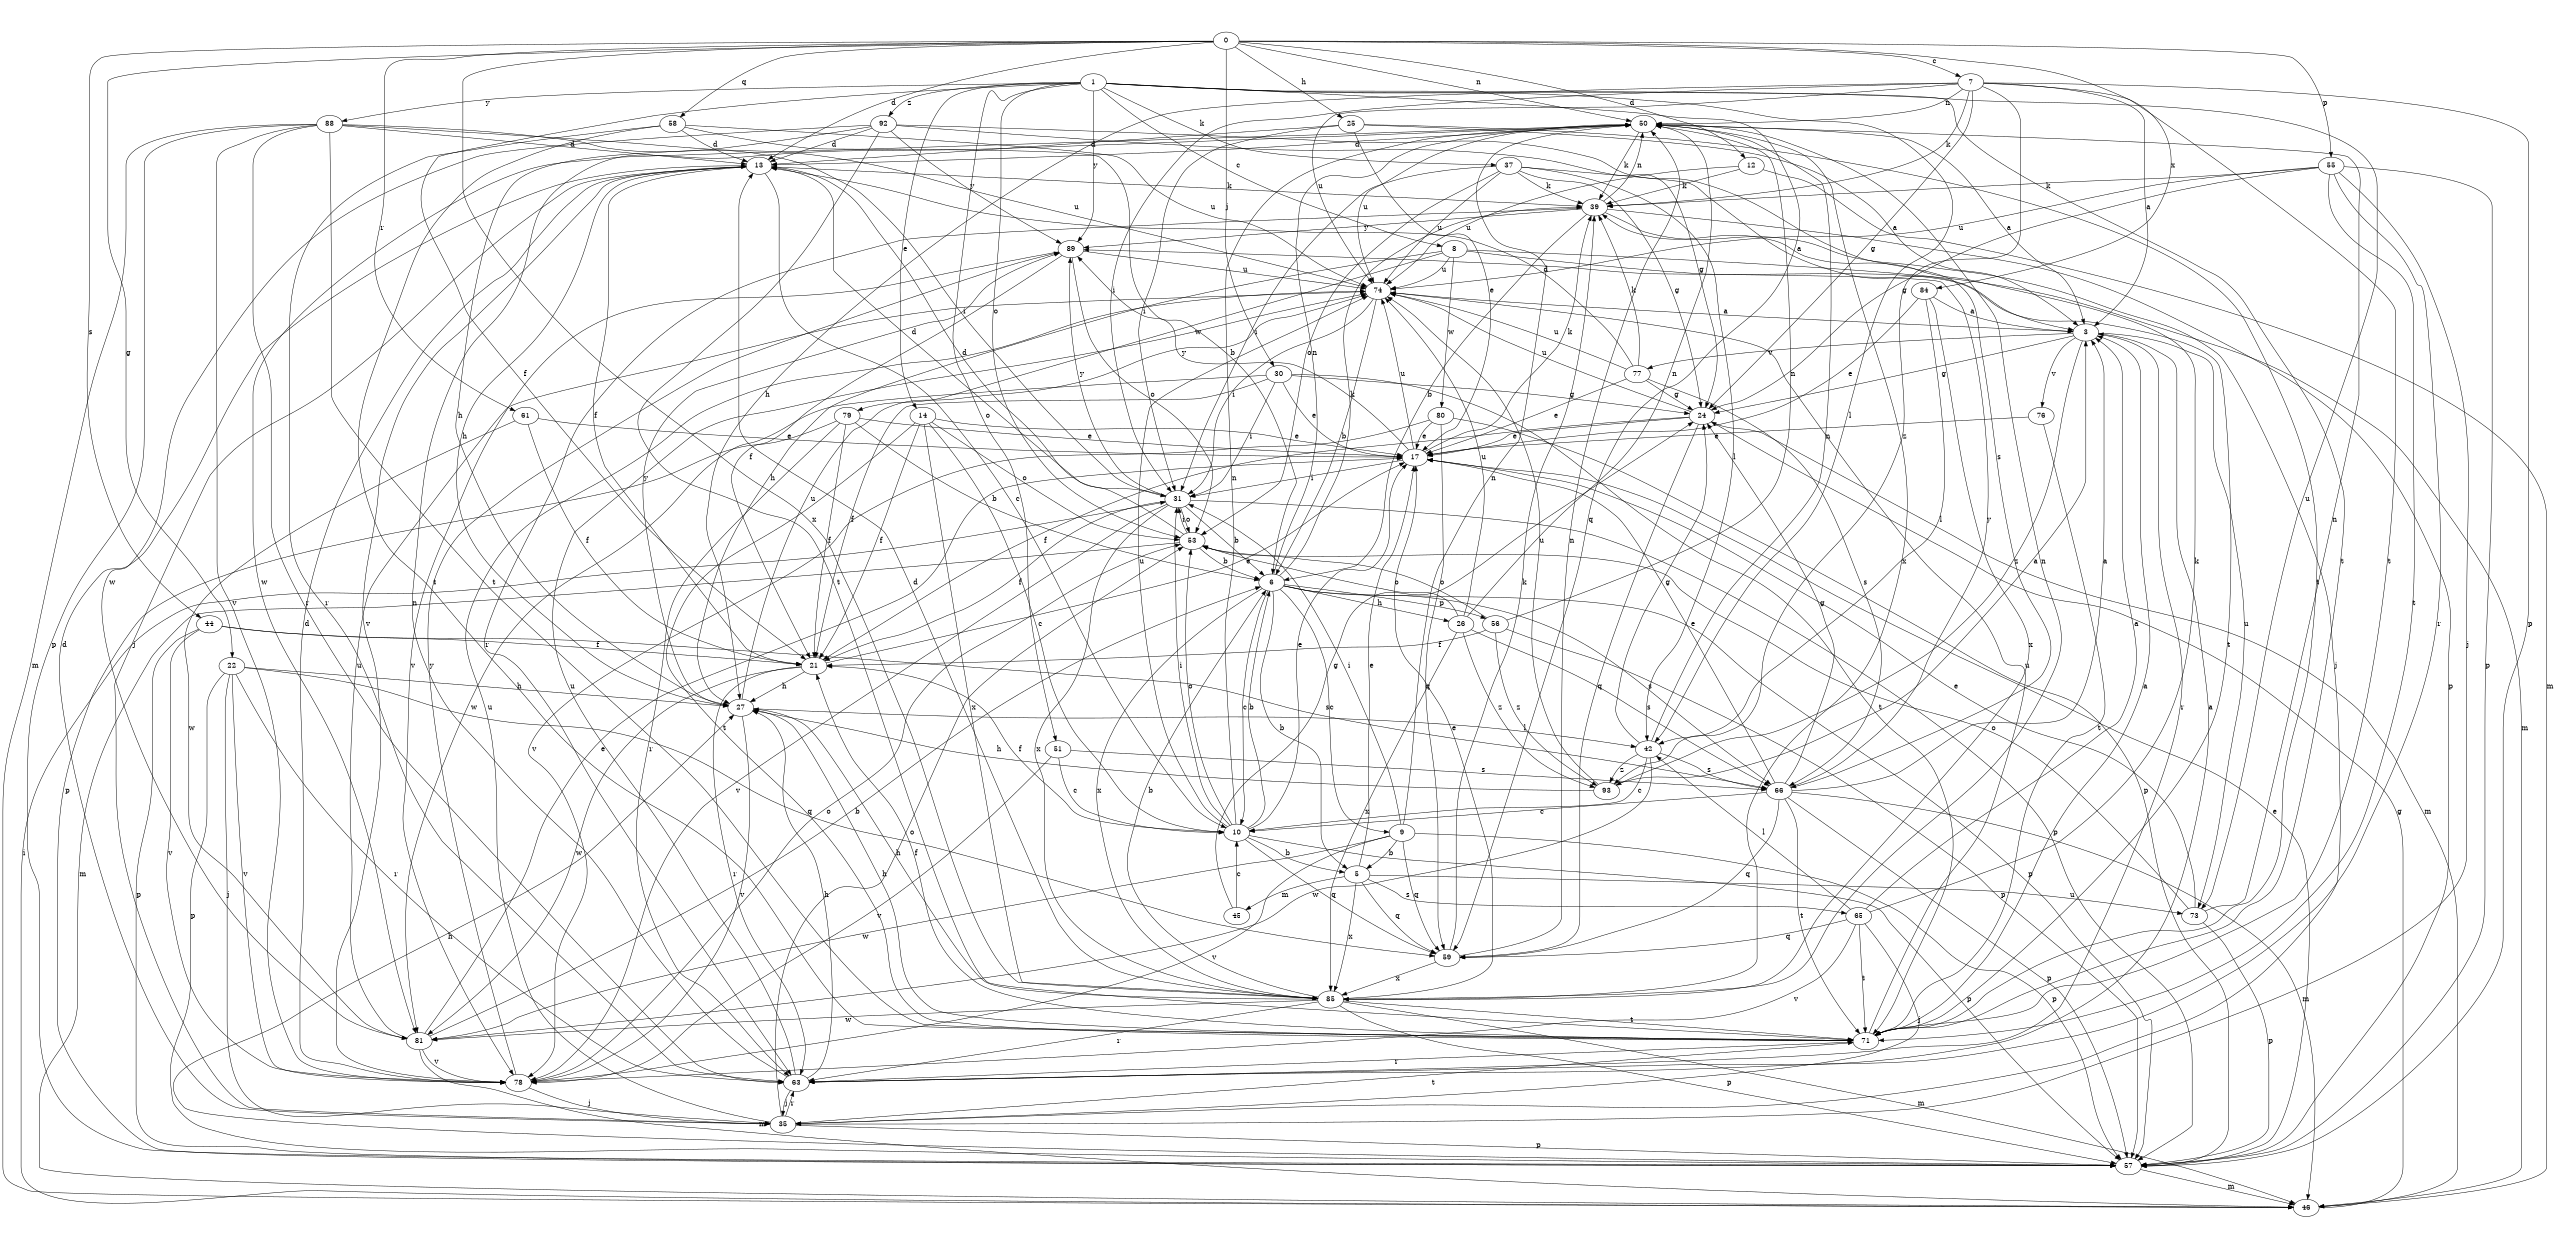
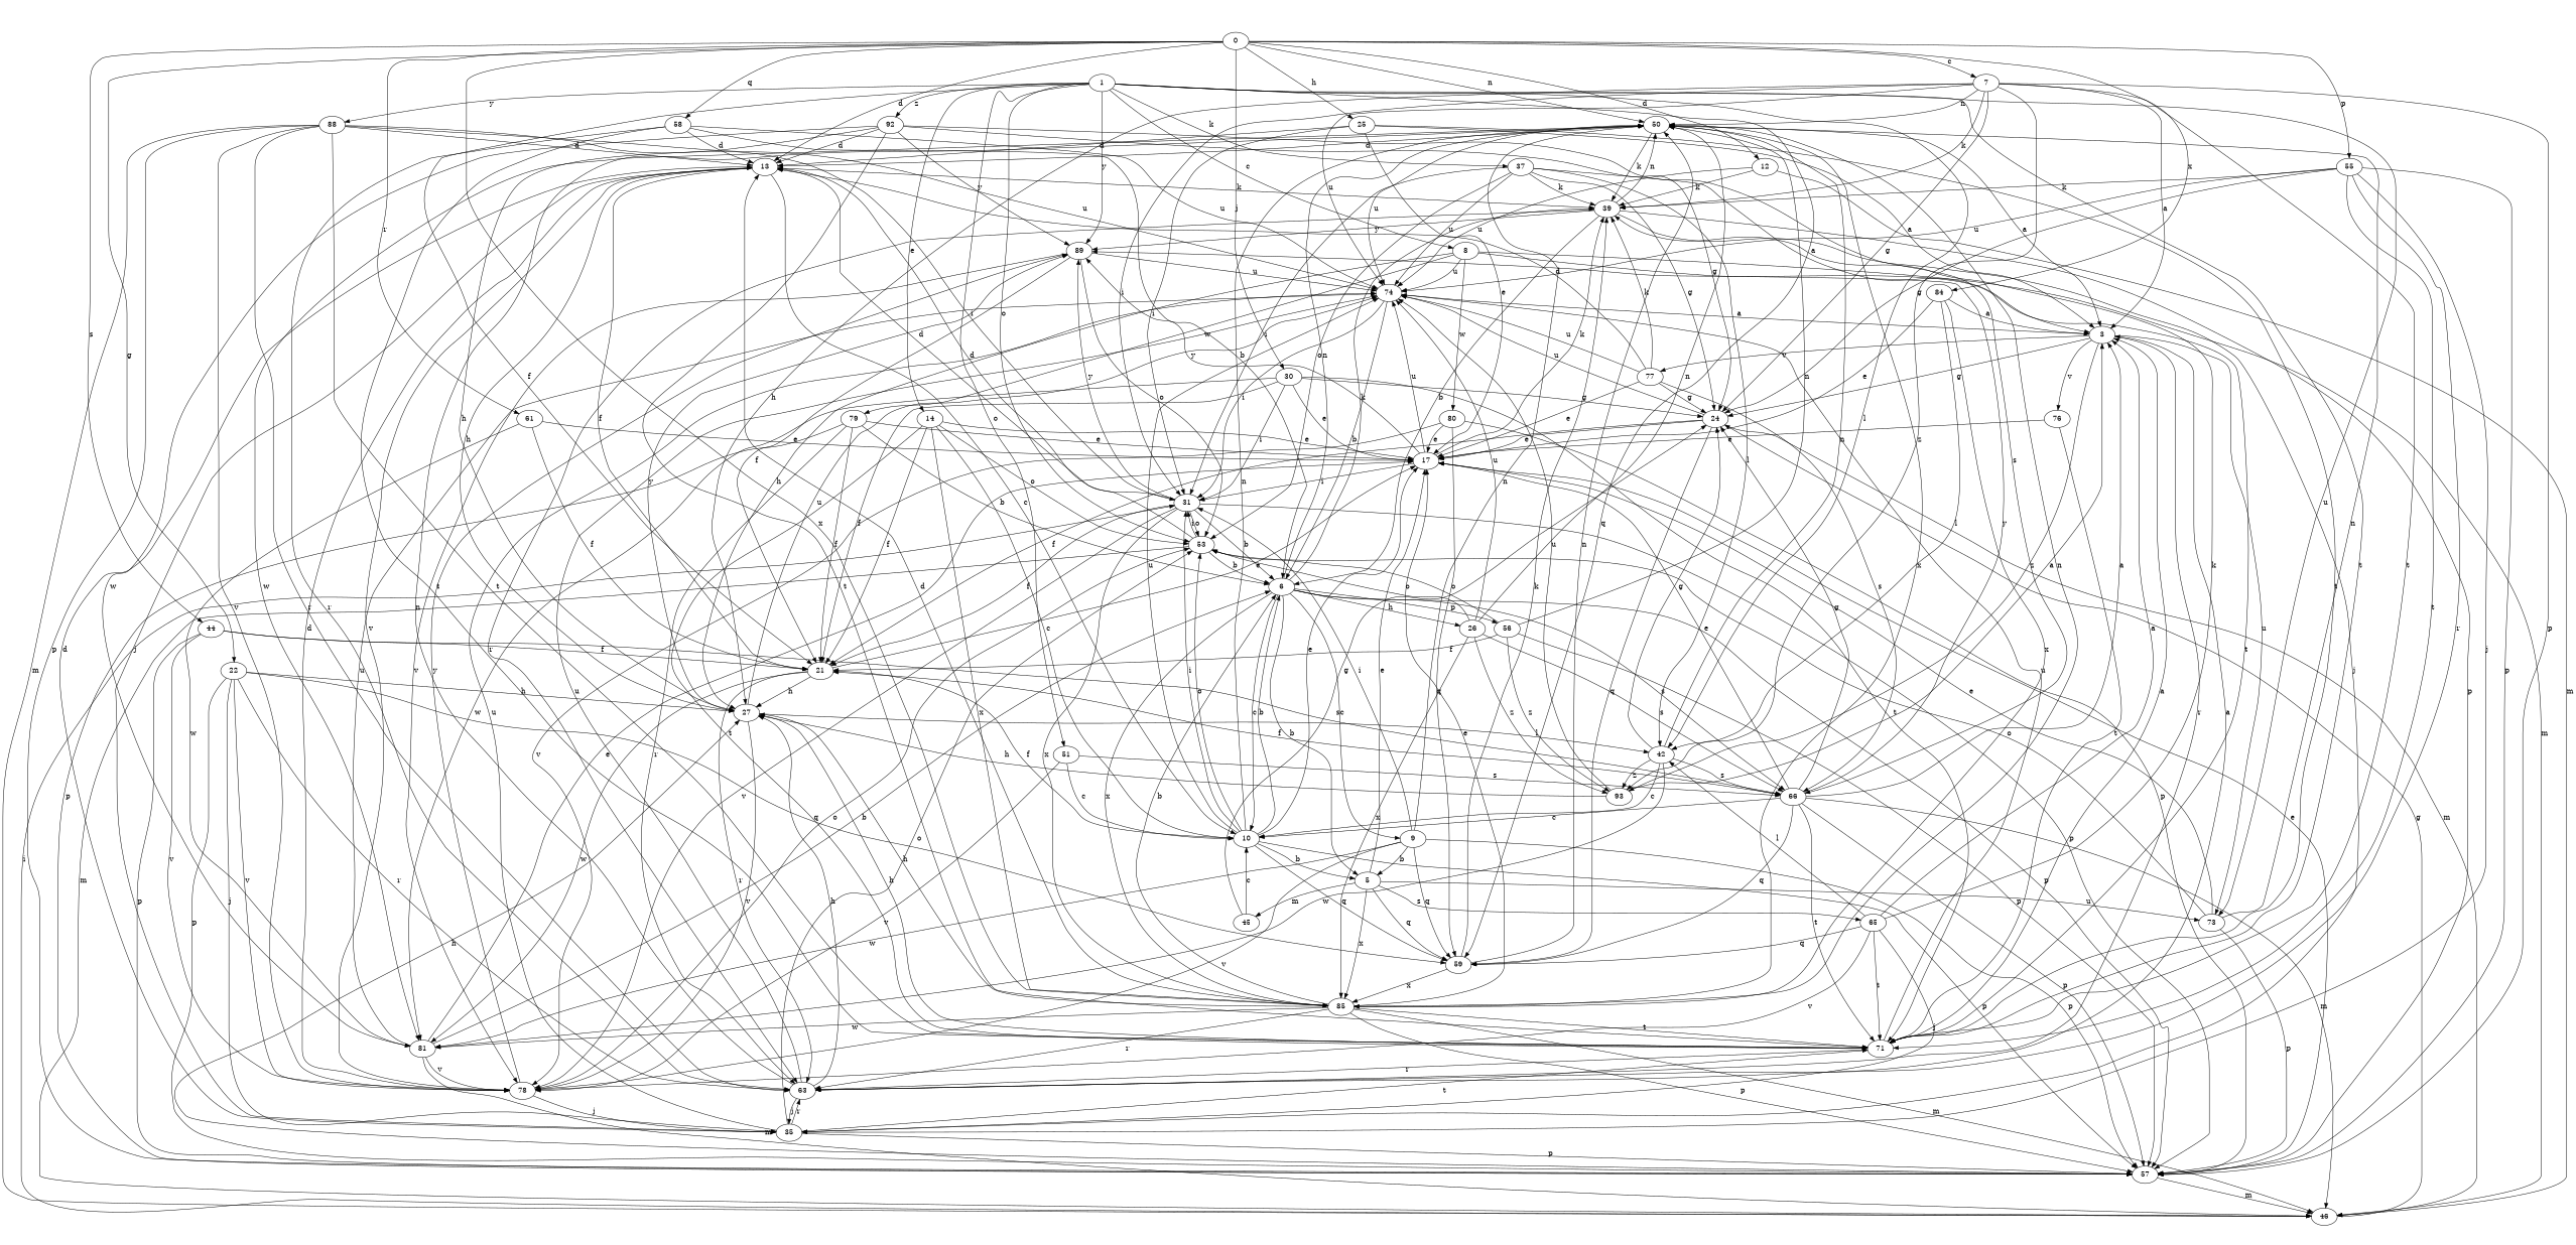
  strict digraph {
    0
    7
    12
    13
    22
    25
    n7 [label=30]
    50
    55
    58
    61
    n12 [label=44]
    84
    85
    71
    3
    24
    93
    39
    57
    27
    31
    74
    46
    21
    10
    78
    35
    59
    63
    17
    81
    6
    66
    42
    1
    8
    14
    37
    51
    53
    73
    88
    89
    92
    79
    80
    76
    77
    5
    45
    65
    9
    26
    56
    0 -> 7 [label=c]
    0 -> 12 [label=d]
    0 -> 13 [label=d]
    0 -> 22 [label=g]
    0 -> 25 [label=h]
    0 -> n7 [label=j]
    0 -> 50 [label=n]
    0 -> 55 [label=p]
    0 -> 58 [label=q]
    0 -> 61 [label=r]
    0 -> n12 [label=s]
    0 -> 84 [label=x]
    0 -> 85 [label=x]
    7 -> 50 [label=n]
    7 -> 71 [label=t]
    7 -> 3 [label=a]
    7 -> 24 [label=g]
    7 -> 93 [label=z]
    7 -> 39 [label=k]
    7 -> 57 [label=p]
    7 -> 27 [label=h]
    7 -> 31 [label=i]
    7 -> 74 [label=u]
    12 -> 39 [label=k]
    12 -> 74 [label=u]
    12 -> 46 [label=m]
    13 -> 39 [label=k]
    13 -> 27 [label=h]
    13 -> 21 [label=f]
    13 -> 10 [label=c]
    13 -> 78 [label=v]
    13 -> 35 [label=j]
    22 -> 57 [label=p]
    22 -> 27 [label=h]
    22 -> 78 [label=v]
    22 -> 35 [label=j]
    22 -> 59 [label=q]
    22 -> 63 [label=r]
    25 -> 13 [label=d]
    25 -> 71 [label=t]
    25 -> 3 [label=a]
    25 -> 31 [label=i]
    25 -> 17 [label=e]
    n7 -> 71 [label=t]
    n7 -> 24 [label=g]
    n7 -> 31 [label=i]
    n7 -> 21 [label=f]
    n7 -> 17 [label=e]
    n7 -> 81 [label=w]
    50 -> 13 [label=d]
    50 -> 85 [label=x]
    50 -> 3 [label=a]
    50 -> 39 [label=k]
    50 -> 74 [label=u]
    50 -> 81 [label=w]
    55 -> 71 [label=t]
    55 -> 24 [label=g]
    55 -> 39 [label=k]
    55 -> 57 [label=p]
    55 -> 74 [label=u]
    55 -> 35 [label=j]
    55 -> 63 [label=r]
    58 -> 13 [label=d]
    58 -> 71 [label=t]
    58 -> 74 [label=u]
    58 -> 63 [label=r]
    58 -> 6 [label=b]
    61 -> 21 [label=f]
    61 -> 17 [label=e]
    61 -> 81 [label=w]
    n12 -> 57 [label=p]
    n12 -> 21 [label=f]
    n12 -> 78 [label=v]
    n12 -> 66 [label=s]
    84 -> 85 [label=x]
    84 -> 3 [label=a]
    84 -> 17 [label=e]
    84 -> 42 [label=l]
    85 -> 13 [label=d]
    85 -> 50 [label=n]
    85 -> 71 [label=t]
    85 -> 57 [label=p]
    85 -> 27 [label=h]
    85 -> 46 [label=m]
    85 -> 63 [label=r]
    85 -> 17 [label=e]
    85 -> 81 [label=w]
    85 -> 6 [label=b]
    71 -> 3 [label=a]
    71 -> 27 [label=h]
    71 -> 74 [label=u]
    71 -> 63 [label=r]
    3 -> 24 [label=g]
    3 -> 93 [label=z]
    3 -> 63 [label=r]
    3 -> 73 [label=u]
    3 -> 76 [label=v]
    3 -> 77 [label=v]
    24 -> 74 [label=u]
    24 -> 46 [label=m]
    24 -> 21 [label=f]
    24 -> 59 [label=q]
    24 -> 17 [label=e]
    93 -> 3 [label=a]
    93 -> 27 [label=h]
    93 -> 74 [label=u]
    39 -> 50 [label=n]
    39 -> 57 [label=p]
    39 -> 35 [label=j]
    39 -> 63 [label=r]
    39 -> 6 [label=b]
    39 -> 89 [label=y]
    57 -> 27 [label=h]
    57 -> 46 [label=m]
    57 -> 17 [label=e]
    27 -> 74 [label=u]
    27 -> 78 [label=v]
    27 -> 42 [label=l]
    27 -> 89 [label=y]
    31 -> 13 [label=d]
    31 -> 85 [label=x]
    31 -> 57 [label=p]
    31 -> 21 [label=f]
    31 -> 78 [label=v]
    31 -> 6 [label=b]
    31 -> 53 [label=o]
    31 -> 89 [label=y]
    74 -> 3 [label=a]
    74 -> 31 [label=i]
    74 -> 6 [label=b]
    46 -> 24 [label=g]
    46 -> 31 [label=i]
    21 -> 27 [label=h]
    21 -> 63 [label=r]
    21 -> 17 [label=e]
    21 -> 81 [label=w]
    10 -> 50 [label=n]
    10 -> 57 [label=p]
    10 -> 31 [label=i]
    10 -> 74 [label=u]
    10 -> 21 [label=f]
    10 -> 59 [label=q]
    10 -> 17 [label=e]
    10 -> 6 [label=b]
    10 -> 53 [label=o]
    10 -> 5 [label=b]
    78 -> 13 [label=d]
    78 -> 35 [label=j]
    78 -> 53 [label=o]
    78 -> 89 [label=y]
    35 -> 13 [label=d]
    35 -> 71 [label=t]
    35 -> 57 [label=p]
    35 -> 74 [label=u]
    35 -> 63 [label=r]
    35 -> 53 [label=o]
    59 -> 50 [label=n]
    59 -> 85 [label=x]
    59 -> 39 [label=k]
    63 -> 50 [label=n]
    63 -> 3 [label=a]
    63 -> 27 [label=h]
    63 -> 74 [label=u]
    63 -> 35 [label=j]
    17 -> 39 [label=k]
    17 -> 31 [label=i]
    17 -> 74 [label=u]
    17 -> 89 [label=y]
    81 -> 74 [label=u]
    81 -> 46 [label=m]
    81 -> 78 [label=v]
    81 -> 17 [label=e]
    81 -> 6 [label=b]
    6 -> 50 [label=n]
    6 -> 85 [label=x]
    6 -> 39 [label=k]
    6 -> 57 [label=p]
    6 -> 10 [label=c]
    6 -> 66 [label=s]
    6 -> 5 [label=b]
    6 -> 9 [label=c]
    6 -> 26 [label=h]
    6 -> 56 [label=p]
    66 -> 71 [label=t]
    66 -> 3 [label=a]
    66 -> 24 [label=g]
    66 -> 57 [label=p]
    66 -> 46 [label=m]
-   71 -> 21 [label=f]
+   66 -> 21 [label=f]
    66 -> 10 [label=c]
    66 -> 59 [label=q]
    66 -> 17 [label=e]
    66 -> 89 [label=y]
    42 -> 50 [label=n]
    42 -> 24 [label=g]
    42 -> 93 [label=z]
    42 -> 10 [label=c]
    42 -> 81 [label=w]
    42 -> 66 [label=s]
    1 -> 71 [label=t]
    1 -> 21 [label=f]
    1 -> 59 [label=q]
    1 -> 42 [label=l]
    1 -> 8 [label=c]
    1 -> 14 [label=e]
    1 -> 37 [label=k]
    1 -> 51 [label=o]
    1 -> 53 [label=o]
    1 -> 73 [label=u]
    1 -> 88 [label=y]
    1 -> 89 [label=y]
    1 -> 92 [label=z]
    8 -> 71 [label=t]
    8 -> 27 [label=h]
    8 -> 74 [label=u]
    8 -> 46 [label=m]
    8 -> 79 [label=w]
    8 -> 80 [label=w]
    14 -> 85 [label=x]
    14 -> 71 [label=t]
    14 -> 21 [label=f]
    14 -> 10 [label=c]
    14 -> 17 [label=e]
    14 -> 53 [label=o]
    37 -> 3 [label=a]
    37 -> 24 [label=g]
    37 -> 39 [label=k]
    37 -> 31 [label=i]
    37 -> 74 [label=u]
    37 -> 42 [label=l]
    37 -> 53 [label=o]
    51 -> 10 [label=c]
    51 -> 78 [label=v]
    51 -> 66 [label=s]
    53 -> 13 [label=d]
    53 -> 31 [label=i]
    53 -> 46 [label=m]
    53 -> 6 [label=b]
    73 -> 50 [label=n]
    73 -> 57 [label=p]
    73 -> 17 [label=e]
    73 -> 53 [label=o]
    88 -> 13 [label=d]
    88 -> 71 [label=t]
    88 -> 57 [label=p]
    88 -> 31 [label=i]
    88 -> 74 [label=u]
    88 -> 46 [label=m]
    88 -> 78 [label=v]
    88 -> 63 [label=r]
    89 -> 74 [label=u]
    89 -> 21 [label=f]
    89 -> 78 [label=v]
    89 -> 53 [label=o]
    92 -> 13 [label=d]
    92 -> 71 [label=t]
    92 -> 24 [label=g]
    92 -> 27 [label=h]
    92 -> 81 [label=w]
    92 -> 66 [label=s]
    92 -> 89 [label=y]
    79 -> 57 [label=p]
    79 -> 21 [label=f]
    79 -> 63 [label=r]
    79 -> 17 [label=e]
    79 -> 6 [label=b]
    80 -> 57 [label=p]
    80 -> 78 [label=v]
    80 -> 59 [label=q]
    80 -> 17 [label=e]
    76 -> 71 [label=t]
    76 -> 17 [label=e]
    77 -> 13 [label=d]
    77 -> 24 [label=g]
    77 -> 39 [label=k]
    77 -> 74 [label=u]
    77 -> 17 [label=e]
    77 -> 66 [label=s]
    5 -> 85 [label=x]
    5 -> 59 [label=q]
    5 -> 17 [label=e]
    5 -> 73 [label=u]
    5 -> 45 [label=m]
    5 -> 65 [label=s]
    45 -> 24 [label=g]
    45 -> 10 [label=c]
    65 -> 71 [label=t]
    65 -> 3 [label=a]
    65 -> 39 [label=k]
    65 -> 78 [label=v]
    65 -> 35 [label=j]
    65 -> 59 [label=q]
    65 -> 42 [label=l]
    9 -> 50 [label=n]
    9 -> 57 [label=p]
    9 -> 31 [label=i]
    9 -> 78 [label=v]
    9 -> 59 [label=q]
    9 -> 81 [label=w]
    9 -> 5 [label=b]
    26 -> 50 [label=n]
    26 -> 85 [label=x]
    26 -> 93 [label=z]
    26 -> 74 [label=u]
    26 -> 66 [label=s]
    26 -> 53 [label=o]
    56 -> 50 [label=n]
    56 -> 93 [label=z]
    56 -> 57 [label=p]
    56 -> 21 [label=f]
    56 -> 53 [label=o]
  }
